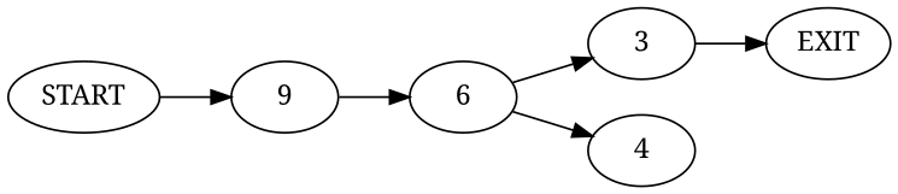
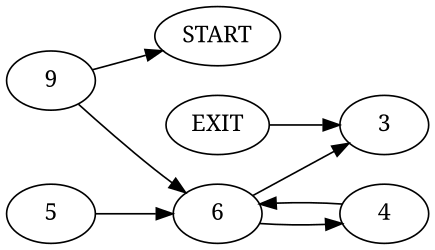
  digraph {
    fontname="Noto Serif"
    rankdir=LR
    node [fontname="Noto Serif"]
    edge [fontname="Noto Serif"]
    n1 [label=START]
    n2 [label=9]
    n3 [label=6]
    n4 [label=EXIT]
    3
    4
-   n1 -> n2
+   5
+   n2 -> n1
    n2 -> n3
    n3 -> 3
    n3 -> 4
-   3 -> n4
+   n4 -> 3
+   4 -> n3
+   5 -> n3
  }
